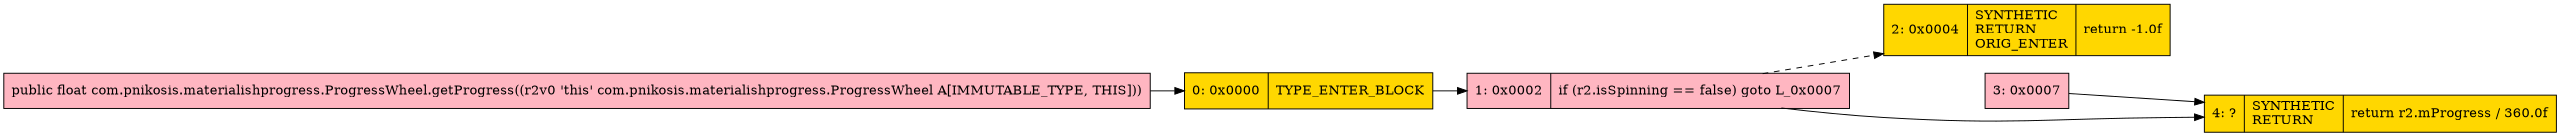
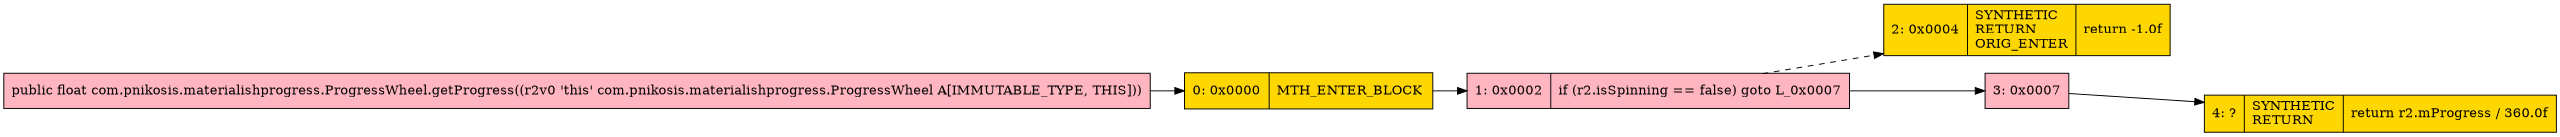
  digraph {
    rankdir=LR
    node [fillcolor=gold shape=record style=filled]
-   n1 [label="{0\:\ 0x0000|TYPE_ENTER_BLOCK\l}"]
+   n1 [label="{0\:\ 0x0000|MTH_ENTER_BLOCK\l}"]
    n2 [fillcolor=lightpink label="{1\:\ 0x0002|if (r2.isSpinning == false) goto L_0x0007\l}"]
    n3 [label="{2\:\ 0x0004|SYNTHETIC\lRETURN\lORIG_ENTER\l|return \-1.0f\l}"]
    n4 [fillcolor=lightpink label="{3\:\ 0x0007}"]
    n5 [label="{4\:\ ?|SYNTHETIC\lRETURN\l|return r2.mProgress \/ 360.0f\l}"]
    n6 [fillcolor=lightpink label="{public float com.pnikosis.materialishprogress.ProgressWheel.getProgress((r2v0 'this' com.pnikosis.materialishprogress.ProgressWheel A[IMMUTABLE_TYPE, THIS])) }"]
    n1 -> n2
    n2 -> n3 [style=dashed]
-   n2 -> n5
+   n2 -> n4
    n4 -> n5
    n6 -> n1
  }
